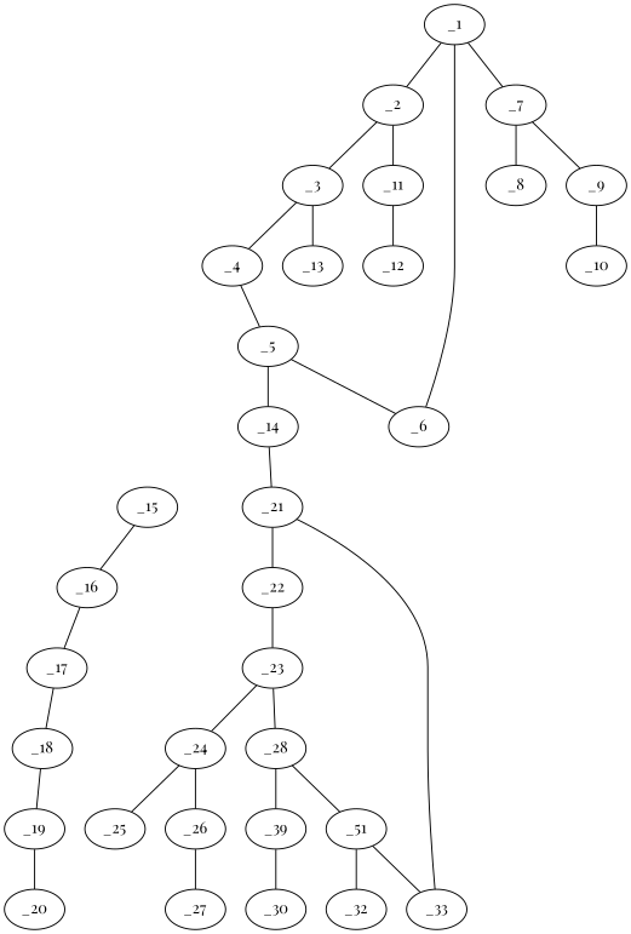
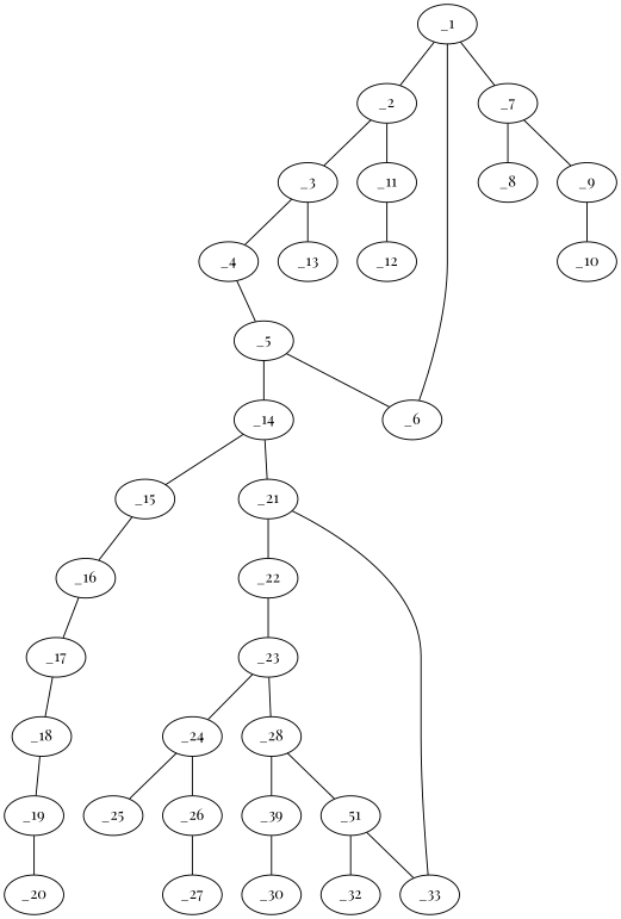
  graph {
    fontname="Playfair Display"
    node [charge=0 chem=1 fontname="Playfair Display" symbol="C  " x=6.3301 y=-3]
    edge [fontname="Playfair Display" valence=1]
    _1 [x=4.5981 y=-2.5]
    _2 [x=5.4641]
    _6 [x=4.5981 y=-1.5]
    _7 [x=3.7321]
    _3 [y=-2.5]
    _11 [chem=2 symbol="O  " x=5.4641 y=-4]
    _8 [chem=2 symbol="O  " x=3.732 y=-4]
    _9 [chem=2 symbol="O  " x=2.866 y=-2.5]
    _4 [y=-1.5]
    _13 [chem=7 symbol="Cl " x=7.1962]
    _12 [y=-4.5]
    _10 [x=2]
    _5 [x=5.4641 y=-1]
    _14 [x=5.4641 y=0]
    _15 [x=4.5981 y=0.5]
    _21 [y=0.5]
    _16 [x=4.5981 y=1.5]
    _22 [x=7.1962 y=0]
    _33 [y=1.5]
    _17 [x=3.7321 y=2]
    _23 [x=8.0622 y=0.5]
    _18 [x=3.7321 y=3]
    _19 [x=2.866 y=3.5]
    _20 [x=2.8661 y=4.5]
    _24 [x=8.9282 y=0]
    _28 [x=8.0622 y=1.5]
    _25 [chem=2 symbol="O  " x=8.9282 y=-1]
    _26 [chem=2 symbol="O  " x=9.7942 y=0.5]
    n29 [chem=2 label=_39 symbol="O  " x=8.9282 y=2]
    n30 [label=_51 x=7.1962 y=2]
    _27 [x=10.6603 y=0]
    _30 [x=8.9282 y=3]
    _32 [chem=7 symbol="Cl " x=7.1962 y=3]
    _1 -- _2
    _1 -- _6 [valence=2]
    _1 -- _7
    _2 -- _3 [valence=2]
    _2 -- _11
    _7 -- _8 [valence=2]
    _7 -- _9
    _3 -- _4
    _3 -- _13
    _11 -- _12
    _9 -- _10
    _4 -- _5 [valence=2]
    _5 -- _6
    _5 -- _14
+   _14 -- _15 [valence=2]
    _14 -- _21
    _15 -- _16
    _21 -- _22
    _21 -- _33 [valence=2]
    _16 -- _17
    _22 -- _23 [valence=2]
    _17 -- _18
    _23 -- _24
    _23 -- _28
    _18 -- _19
    _19 -- _20
    _24 -- _25 [valence=2]
    _24 -- _26
    _28 -- n29
    _28 -- n30 [valence=2]
    _26 -- _27
    n29 -- _30
    n30 -- _33
    n30 -- _32
  }
